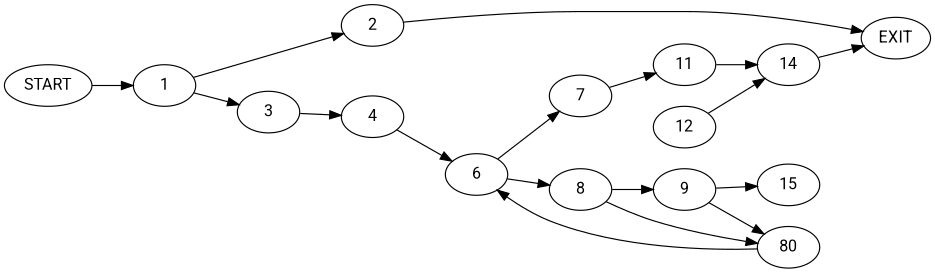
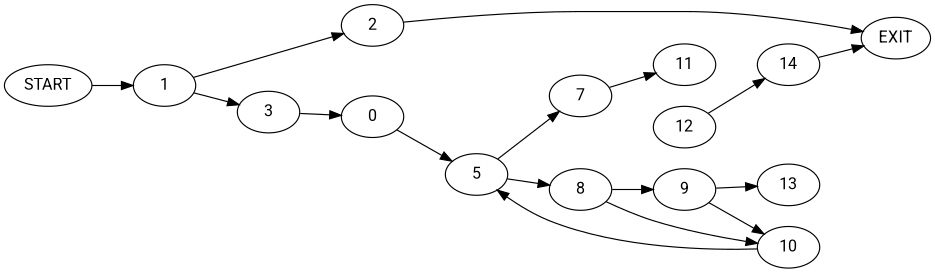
  digraph {
    fontname=Roboto
    rankdir=LR
    node [fontname=Roboto]
    edge [fontname=Roboto]
    n1 [label=START]
    1
    2
    3
    n5 [label=EXIT]
-   4
-   6
+   4 [label=0]
+   6 [label=5]
    7
    8
    11
    9
-   10 [label=80]
+   10
    14
    12
-   13 [label=15]
+   13
    n1 -> 1
    1 -> 2
    1 -> 3
    2 -> n5
    3 -> 4
    4 -> 6
    6 -> 7
    6 -> 8
    7 -> 11
    8 -> 9
    8 -> 10
-   11 -> 14
    9 -> 10
    9 -> 13
    10 -> 6
    14 -> n5
    12 -> 14
  }
